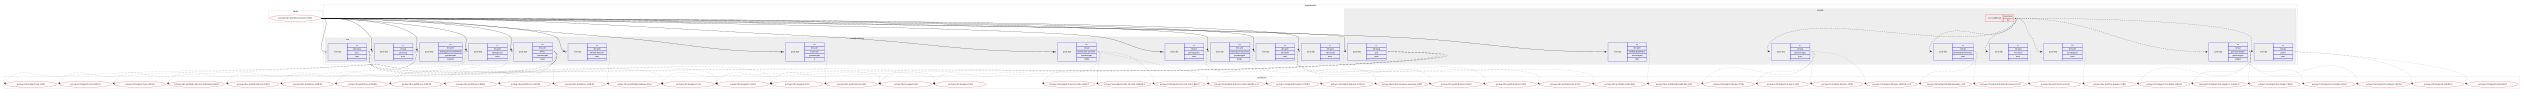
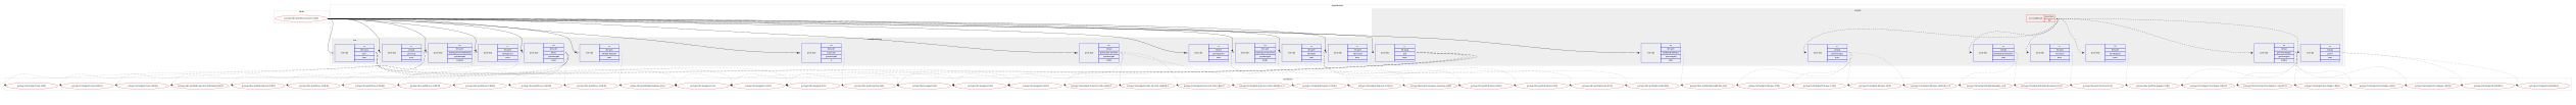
  digraph {
    compound=true
    concentrate=true
    fontname="Noto Serif"
    fontsize=10
    newrank=true
    rankdir=TB
    ranksep=1.5
    node [color=red fontname="Noto Serif" fontsize=10]
    edge [arrowhead=vee fontname="Noto Serif" headport=w style=dotted tailport=e weight=100]
    n1 [label="portage://dev-perl/MooseX-Types-0.500.0" width=4]
    n2 [color=blue label=<<TABLE BORDER="0" CELLBORDER="1" CELLSPACING="0" CELLPADDING="4" WIDTH="220"><TR><TD ROWSPAN="6" CELLPADDING="30">pack_dep</TD></TR><TR><TD WIDTH="110">no</TD></TR><TR><TD>virtual</TD></TR><TR><TD>perl-File-Spec</TD></TR><TR><TD>none</TD></TR><TR><TD></TD></TR></TABLE>> shape=none]
    n3 [color=blue label=<<TABLE BORDER="0" CELLBORDER="1" CELLSPACING="0" CELLPADDING="4" WIDTH="220"><TR><TD ROWSPAN="6" CELLPADDING="30">pack_dep</TD></TR><TR><TD WIDTH="110">no</TD></TR><TR><TD>virtual</TD></TR><TR><TD>perl-Module-Metadata</TD></TR><TR><TD>none</TD></TR><TR><TD></TD></TR></TABLE>> shape=none]
    n4 [color=blue label=<<TABLE BORDER="0" CELLBORDER="1" CELLSPACING="0" CELLPADDING="4" WIDTH="220"><TR><TD ROWSPAN="6" CELLPADDING="30">pack_dep</TD></TR><TR><TD WIDTH="110">no</TD></TR><TR><TD>dev-perl</TD></TR><TR><TD>Test-Fatal</TD></TR><TR><TD>none</TD></TR><TR><TD></TD></TR></TABLE>> shape=none]
    n5 [color=blue label=<<TABLE BORDER="0" CELLBORDER="1" CELLSPACING="0" CELLPADDING="4" WIDTH="220"><TR><TD ROWSPAN="6" CELLPADDING="30">pack_dep</TD></TR><TR><TD WIDTH="110">no</TD></TR><TR><TD>dev-perl</TD></TR><TR><TD>Test-Requires</TD></TR><TR><TD>none</TD></TR><TR><TD></TD></TR></TABLE>> shape=none]
    n6 [color=blue label=<<TABLE BORDER="0" CELLBORDER="1" CELLSPACING="0" CELLPADDING="4" WIDTH="220"><TR><TD ROWSPAN="6" CELLPADDING="30">pack_dep</TD></TR><TR><TD WIDTH="110">no</TD></TR><TR><TD>virtual</TD></TR><TR><TD>perl-Test-Simple</TD></TR><TR><TD>greaterequal</TD></TR><TR><TD>0.880.0</TD></TR></TABLE>> shape=none]
    n7 [color=blue label=<<TABLE BORDER="0" CELLBORDER="1" CELLSPACING="0" CELLPADDING="4" WIDTH="220"><TR><TD ROWSPAN="6" CELLPADDING="30">pack_dep</TD></TR><TR><TD WIDTH="110">no</TD></TR><TR><TD>virtual</TD></TR><TR><TD>perl-if</TD></TR><TR><TD>none</TD></TR><TR><TD></TD></TR></TABLE>> shape=none]
    n8 [label=<<TABLE BORDER="0" CELLBORDER="1" CELLSPACING="0" CELLPADDING="4"><TR><TD ROWSPAN="3" CELLPADDING="10">use_conditional</TD></TR><TR><TD>autoclean</TD></TR><TR><TD>test</TD></TR></TABLE>> shape=none]
    n9 [color=blue label=<<TABLE BORDER="0" CELLBORDER="1" CELLSPACING="0" CELLPADDING="4" WIDTH="220"><TR><TD ROWSPAN="6" CELLPADDING="30">pack_dep</TD></TR><TR><TD WIDTH="110">no</TD></TR><TR><TD>dev-lang</TD></TR><TR><TD>perl</TD></TR><TR><TD>none</TD></TR><TR><TD></TD></TR></TABLE>> shape=none]
    n10 [color=blue label=<<TABLE BORDER="0" CELLBORDER="1" CELLSPACING="0" CELLPADDING="4" WIDTH="220"><TR><TD ROWSPAN="6" CELLPADDING="30">pack_dep</TD></TR><TR><TD WIDTH="110">no</TD></TR><TR><TD>dev-perl</TD></TR><TR><TD>Module-Build-Tiny</TD></TR><TR><TD>greaterequal</TD></TR><TR><TD>0.34.0</TD></TR></TABLE>> shape=none]
    n11 [color=blue label=<<TABLE BORDER="0" CELLBORDER="1" CELLSPACING="0" CELLPADDING="4" WIDTH="220"><TR><TD ROWSPAN="6" CELLPADDING="30">pack_dep</TD></TR><TR><TD WIDTH="110">no</TD></TR><TR><TD>dev-perl</TD></TR><TR><TD>Carp-Clan</TD></TR><TR><TD>greaterequal</TD></TR><TR><TD>6</TD></TR></TABLE>> shape=none]
    n12 [color=blue label=<<TABLE BORDER="0" CELLBORDER="1" CELLSPACING="0" CELLPADDING="4" WIDTH="220"><TR><TD ROWSPAN="6" CELLPADDING="30">pack_dep</TD></TR><TR><TD WIDTH="110">no</TD></TR><TR><TD>dev-perl</TD></TR><TR><TD>Module-Runtime</TD></TR><TR><TD>none</TD></TR><TR><TD></TD></TR></TABLE>> shape=none]
    n13 [color=blue label=<<TABLE BORDER="0" CELLBORDER="1" CELLSPACING="0" CELLPADDING="4" WIDTH="220"><TR><TD ROWSPAN="6" CELLPADDING="30">pack_dep</TD></TR><TR><TD WIDTH="110">no</TD></TR><TR><TD>dev-perl</TD></TR><TR><TD>Moose</TD></TR><TR><TD>greaterequal</TD></TR><TR><TD>1.60.0</TD></TR></TABLE>> shape=none]
    n14 [color=blue label=<<TABLE BORDER="0" CELLBORDER="1" CELLSPACING="0" CELLPADDING="4" WIDTH="220"><TR><TD ROWSPAN="6" CELLPADDING="30">pack_dep</TD></TR><TR><TD WIDTH="110">no</TD></TR><TR><TD>dev-perl</TD></TR><TR><TD>Sub-Exporter</TD></TR><TR><TD>none</TD></TR><TR><TD></TD></TR></TABLE>> shape=none]
    n15 [color=blue label=<<TABLE BORDER="0" CELLBORDER="1" CELLSPACING="0" CELLPADDING="4" WIDTH="220"><TR><TD ROWSPAN="6" CELLPADDING="30">pack_dep</TD></TR><TR><TD WIDTH="110">no</TD></TR><TR><TD>dev-perl</TD></TR><TR><TD>Sub-Exporter-ForMethods</TD></TR><TR><TD>greaterequal</TD></TR><TR><TD>0.100.52</TD></TR></TABLE>> shape=none]
    n16 [color=blue label=<<TABLE BORDER="0" CELLBORDER="1" CELLSPACING="0" CELLPADDING="4" WIDTH="220"><TR><TD ROWSPAN="6" CELLPADDING="30">pack_dep</TD></TR><TR><TD WIDTH="110">no</TD></TR><TR><TD>virtual</TD></TR><TR><TD>perl-Carp</TD></TR><TR><TD>none</TD></TR><TR><TD></TD></TR></TABLE>> shape=none]
    n17 [color=blue label=<<TABLE BORDER="0" CELLBORDER="1" CELLSPACING="0" CELLPADDING="4" WIDTH="220"><TR><TD ROWSPAN="6" CELLPADDING="30">pack_dep</TD></TR><TR><TD WIDTH="110">no</TD></TR><TR><TD>dev-perl</TD></TR><TR><TD>Sub-Install</TD></TR><TR><TD>none</TD></TR><TR><TD></TD></TR></TABLE>> shape=none]
    n18 [color=blue label=<<TABLE BORDER="0" CELLBORDER="1" CELLSPACING="0" CELLPADDING="4" WIDTH="220"><TR><TD ROWSPAN="6" CELLPADDING="30">pack_dep</TD></TR><TR><TD WIDTH="110">no</TD></TR><TR><TD>dev-perl</TD></TR><TR><TD>Sub-Name</TD></TR><TR><TD>none</TD></TR><TR><TD></TD></TR></TABLE>> shape=none]
    n19 [color=blue label=<<TABLE BORDER="0" CELLBORDER="1" CELLSPACING="0" CELLPADDING="4" WIDTH="220"><TR><TD ROWSPAN="6" CELLPADDING="30">pack_dep</TD></TR><TR><TD WIDTH="110">no</TD></TR><TR><TD>dev-perl</TD></TR><TR><TD>namespace-autoclean</TD></TR><TR><TD>greaterequal</TD></TR><TR><TD>0.160.0</TD></TR></TABLE>> shape=none]
    n20 [color=blue label=<<TABLE BORDER="0" CELLBORDER="1" CELLSPACING="0" CELLPADDING="4" WIDTH="220"><TR><TD ROWSPAN="6" CELLPADDING="30">pack_dep</TD></TR><TR><TD WIDTH="110">no</TD></TR><TR><TD>virtual</TD></TR><TR><TD>perl-Exporter</TD></TR><TR><TD>none</TD></TR><TR><TD></TD></TR></TABLE>> shape=none]
    n21 [color=blue label=<<TABLE BORDER="0" CELLBORDER="1" CELLSPACING="0" CELLPADDING="4" WIDTH="220"><TR><TD ROWSPAN="6" CELLPADDING="30">pack_dep</TD></TR><TR><TD WIDTH="110">no</TD></TR><TR><TD>virtual</TD></TR><TR><TD>perl-Scalar-List-Utils</TD></TR><TR><TD>greaterequal</TD></TR><TR><TD>1.190.0</TD></TR></TABLE>> shape=none]
    n22 [color=blue label=<<TABLE BORDER="0" CELLBORDER="1" CELLSPACING="0" CELLPADDING="4" WIDTH="220"><TR><TD ROWSPAN="6" CELLPADDING="30">pack_dep</TD></TR><TR><TD WIDTH="110">no</TD></TR><TR><TD>dev-lang</TD></TR><TR><TD>perl</TD></TR><TR><TD>none</TD></TR><TR><TD></TD></TR></TABLE>> shape=none]
    n23 [label="portage://virtual/perl-File-Spec-3.630.100_rc-r4" width=4]
    n24 [label="portage://virtual/perl-File-Spec-3.670.0" width=4]
    n25 [label="portage://virtual/perl-File-Spec-3.740.0" width=4]
    n26 [label="portage://virtual/perl-File-Spec-3.780.0" width=4]
    n27 [label="portage://virtual/perl-Module-Metadata-1.0.31-r1" width=4]
    n28 [label="portage://virtual/perl-Module-Metadata-1.0.36" width=4]
    n29 [label="portage://virtual/perl-if-0.60.600-r2" width=4]
    n30 [label="portage://virtual/perl-if-0.60.800-r1" width=4]
    n31 [label="portage://dev-perl/Test-Fatal-0.14.0" width=4]
    n32 [label="portage://dev-perl/Test-Requires-0.100.0" width=4]
-   n33 [label="portage://virtual/perl-Test-Simple-1.1.14_p522-r2" width=4]
+   n33 [label="portage://virtual/virtual-Test-Simple-1.1.14_p522-r2" width=4]
    n34 [label="portage://virtual/perl-Test-Simple-1.302.133" width=4]
    n35 [label="portage://virtual/perl-Test-Simple-1.302.162" width=4]
    n36 [label="portage://virtual/perl-Test-Simple-1.302.73" width=4]
    n37 [label="portage://virtual/perl-Test-Simple-1.302.96" width=4]
    n38 [label="portage://dev-lang/perl-5.24.3-r1" width=4]
    n39 [label="portage://dev-lang/perl-5.24.4" width=4]
    n40 [label="portage://dev-lang/perl-5.26.2" width=4]
+   n41 [label="portage://dev-lang/perl-5.28.2-r1" width=4]
    n42 [label="portage://dev-lang/perl-5.30.0" width=4]
    n43 [label="portage://dev-lang/perl-5.30.1" width=4]
    n44 [label="portage://dev-perl/Module-Build-Tiny-0.39.0" width=4]
    n45 [label="portage://dev-perl/Carp-Clan-6.90.0" width=4]
    n46 [label="portage://dev-perl/Module-Runtime-0.16.0" width=4]
    n47 [label="portage://dev-perl/Moose-2.160.500" width=4]
    n48 [label="portage://dev-perl/Moose-2.180.600" width=4]
    n49 [label="portage://dev-perl/Moose-2.180.700" width=4]
    n50 [label="portage://dev-perl/Moose-2.200.400" width=4]
    n51 [label="portage://dev-perl/Moose-2.200.500" width=4]
    n52 [label="portage://dev-perl/Moose-2.200.700" width=4]
    n53 [label="portage://dev-perl/Sub-Exporter-0.987.0" width=4]
    n54 [label="portage://dev-perl/Sub-Exporter-ForMethods-0.100.52" width=4]
    n55 [label="portage://dev-perl/Sub-Install-0.928.0" width=4]
    n56 [label="portage://dev-perl/Sub-Name-0.150.0" width=4]
    n57 [label="portage://dev-perl/Sub-Name-0.210.0" width=4]
    n58 [label="portage://dev-perl/Sub-Name-0.50.0-r1" width=4]
    n59 [label="portage://dev-perl/namespace-autoclean-0.280.0" width=4]
    n60 [label="portage://virtual/perl-Carp-1.400.0-r1" width=4]
    n61 [label="portage://virtual/perl-Carp-1.420.0" width=4]
    n62 [label="portage://virtual/perl-Carp-1.500.0-r1" width=4]
    n63 [label="portage://virtual/perl-Exporter-5.720.0-r3" width=4]
    n64 [label="portage://virtual/perl-Exporter-5.730.0-r1" width=4]
    n65 [label="portage://virtual/perl-Scalar-List-Utils-1.420.200_rc-r1" width=4]
    n66 [label="portage://virtual/perl-Scalar-List-Utils-1.460.0-r1" width=4]
    n67 [label="portage://virtual/perl-Scalar-List-Utils-1.460.200_rc" width=4]
    n68 [label="portage://virtual/perl-Scalar-List-Utils-1.500.0-r1" width=4]
    subgraph cluster_1 {
      color=gray
      label=<<i>ebuild</i>>
      rank=same
      n1
    }
    subgraph cluster_2 {
      color=gray
      label=<<i>dependencies</i>>
      subgraph cluster_3 {
        color=gray
        fillcolor="#eeeeee"
        label=<<i>compile</i>>
        style=filled
        subgraph sub_4 {
          color=gray
          fillcolor="#eeeeee"
          label=<<i>compile</i>>
          style=filled
          n8
          subgraph sub_5 {
            color=gray
            fillcolor="#eeeeee"
            label=<<i>compile</i>>
            style=filled
            n2
          }
          subgraph sub_6 {
            color=gray
            fillcolor="#eeeeee"
            label=<<i>compile</i>>
            style=filled
            n3
          }
          subgraph sub_7 {
            color=gray
            fillcolor="#eeeeee"
            label=<<i>compile</i>>
            style=filled
            n4
          }
          subgraph sub_8 {
            color=gray
            fillcolor="#eeeeee"
            label=<<i>compile</i>>
            style=filled
            n5
          }
          subgraph sub_9 {
            color=gray
            fillcolor="#eeeeee"
            label=<<i>compile</i>>
            style=filled
            n6
          }
          subgraph sub_10 {
            color=gray
            fillcolor="#eeeeee"
            label=<<i>compile</i>>
            style=filled
            n7
          }
        }
        subgraph sub_11 {
          color=gray
          fillcolor="#eeeeee"
          label=<<i>compile</i>>
          style=filled
          n9
        }
        subgraph sub_12 {
          color=gray
          fillcolor="#eeeeee"
          label=<<i>compile</i>>
          style=filled
          n10
        }
      }
      subgraph cluster_13 {
        color=gray
        fillcolor="#eeeeee"
        label=<<i>compile and run</i>>
        style=filled
        subgraph sub_14 {
          color=gray
          fillcolor="#eeeeee"
          label=<<i>compile and run</i>>
          style=filled
          n11
        }
        subgraph sub_15 {
          color=gray
          fillcolor="#eeeeee"
          label=<<i>compile and run</i>>
          style=filled
          n12
        }
        subgraph sub_16 {
          color=gray
          fillcolor="#eeeeee"
          label=<<i>compile and run</i>>
          style=filled
          n13
        }
        subgraph sub_17 {
          color=gray
          fillcolor="#eeeeee"
          label=<<i>compile and run</i>>
          style=filled
          n14
        }
        subgraph sub_18 {
          color=gray
          fillcolor="#eeeeee"
          label=<<i>compile and run</i>>
          style=filled
          n15
        }
        subgraph sub_19 {
          color=gray
          fillcolor="#eeeeee"
          label=<<i>compile and run</i>>
          style=filled
          n16
        }
        subgraph sub_20 {
          color=gray
          fillcolor="#eeeeee"
          label=<<i>compile and run</i>>
          style=filled
          n17
        }
        subgraph sub_21 {
          color=gray
          fillcolor="#eeeeee"
          label=<<i>compile and run</i>>
          style=filled
          n18
        }
        subgraph sub_22 {
          color=gray
          fillcolor="#eeeeee"
          label=<<i>compile and run</i>>
          style=filled
          n19
        }
        subgraph sub_23 {
          color=gray
          fillcolor="#eeeeee"
          label=<<i>compile and run</i>>
          style=filled
          n20
        }
        subgraph sub_24 {
          color=gray
          fillcolor="#eeeeee"
          label=<<i>compile and run</i>>
          style=filled
          n21
        }
      }
      subgraph cluster_25 {
        color=gray
        fillcolor="#eeeeee"
        label=<<i>run</i>>
        style=filled
        subgraph sub_26 {
          color=gray
          fillcolor="#eeeeee"
          label=<<i>run</i>>
          style=filled
          n22
        }
      }
    }
    subgraph cluster_27 {
      color=gray
      label=<<i>candidates</i>>
      rank=same
      subgraph sub_28 {
        color=black
        label=<<i>candidates</i>>
        nodesep=1
        rank=same
        n23
        n24
        n25
        n26
      }
      subgraph sub_29 {
        color=black
        label=<<i>candidates</i>>
        nodesep=1
        rank=same
        n27
        n28
      }
      subgraph sub_30 {
        color=black
        label=<<i>candidates</i>>
        nodesep=1
        rank=same
        n29
        n30
      }
      subgraph sub_31 {
        color=black
        label=<<i>candidates</i>>
        nodesep=1
        rank=same
        n31
      }
      subgraph sub_32 {
        color=black
        label=<<i>candidates</i>>
        nodesep=1
        rank=same
        n32
      }
      subgraph sub_33 {
        color=black
        label=<<i>candidates</i>>
        nodesep=1
        rank=same
        n33
        n34
        n35
        n36
        n37
      }
      subgraph sub_34 {
        color=black
        label=<<i>candidates</i>>
        nodesep=1
        rank=same
        n38
        n39
        n40
+       n41
        n42
        n43
      }
      subgraph sub_35 {
        color=black
        label=<<i>candidates</i>>
        nodesep=1
        rank=same
        n44
      }
      subgraph sub_36 {
        color=black
        label=<<i>candidates</i>>
        nodesep=1
        rank=same
        n45
      }
      subgraph sub_37 {
        color=black
        label=<<i>candidates</i>>
        nodesep=1
        rank=same
        n46
      }
      subgraph sub_38 {
        color=black
        label=<<i>candidates</i>>
        nodesep=1
        rank=same
        n47
        n48
        n49
        n50
        n51
        n52
      }
      subgraph sub_39 {
        color=black
        label=<<i>candidates</i>>
        nodesep=1
        rank=same
        n53
      }
      subgraph sub_40 {
        color=black
        label=<<i>candidates</i>>
        nodesep=1
        rank=same
        n54
      }
      subgraph sub_41 {
        color=black
        label=<<i>candidates</i>>
        nodesep=1
        rank=same
        n55
      }
      subgraph sub_42 {
        color=black
        label=<<i>candidates</i>>
        nodesep=1
        rank=same
        n56
        n57
        n58
      }
      subgraph sub_43 {
        color=black
        label=<<i>candidates</i>>
        nodesep=1
        rank=same
        n59
      }
      subgraph sub_44 {
        color=black
        label=<<i>candidates</i>>
        nodesep=1
        rank=same
        n60
        n61
        n62
      }
      subgraph sub_45 {
        color=black
        label=<<i>candidates</i>>
        nodesep=1
        rank=same
        n63
        n64
      }
      subgraph sub_46 {
        color=black
        label=<<i>candidates</i>>
        nodesep=1
        rank=same
        n65
        n66
        n67
        n68
      }
      subgraph sub_47 {
        color=black
        label=<<i>candidates</i>>
        nodesep=1
        rank=same
        n38
        n39
        n40
+       n41
        n42
        n43
      }
    }
    n1 -> n9 [style=solid weight=20]
    n1 -> n10 [style=solid weight=20]
    n1 -> n11 [arrowhead=odotvee style=solid weight=20]
    n1 -> n12 [arrowhead=odotvee style=solid weight=20]
    n1 -> n13 [arrowhead=odotvee style=solid weight=20]
    n1 -> n14 [arrowhead=odotvee style=solid weight=20]
    n1 -> n15 [arrowhead=odotvee style=solid weight=20]
    n1 -> n16 [arrowhead=odotvee style=solid weight=20]
    n1 -> n17 [arrowhead=odotvee style=solid weight=20]
    n1 -> n18 [arrowhead=odotvee style=solid weight=20]
    n1 -> n19 [arrowhead=odotvee style=solid weight=20]
    n1 -> n20 [arrowhead=odotvee style=solid weight=20]
    n1 -> n21 [arrowhead=odotvee style=solid weight=20]
    n1 -> n22 [arrowhead=odot style=solid weight=20]
    n2 -> n23
    n2 -> n24
    n2 -> n25
    n2 -> n26
    n3 -> n27
    n3 -> n28
    n4 -> n31
    n5 -> n32
    n6 -> n33
    n6 -> n34
    n6 -> n35
    n6 -> n36
    n6 -> n37
    n7 -> n29
    n7 -> n30
    n8 -> n2 [style=dashed weight=20]
    n8 -> n3 [style=dashed weight=20]
    n8 -> n4 [style=dashed weight=20]
    n8 -> n5 [style=dashed weight=20]
    n8 -> n6 [style=dashed weight=20]
    n8 -> n7 [style=dashed weight=20]
    n9 -> n38
    n9 -> n39
    n9 -> n40
+   n9 -> n41
    n9 -> n42
    n9 -> n43
    n10 -> n44
    n11 -> n45
    n12 -> n46
    n13 -> n47
    n13 -> n48
    n13 -> n49
    n13 -> n50
    n13 -> n51
    n13 -> n52
    n14 -> n53
    n15 -> n54
    n16 -> n60
    n16 -> n61
    n16 -> n62
    n17 -> n55
    n18 -> n56
    n18 -> n57
    n18 -> n58
    n19 -> n59
    n20 -> n63
    n20 -> n64
    n21 -> n65
    n21 -> n66
    n21 -> n67
    n21 -> n68
    n22 -> n38
    n22 -> n39
    n22 -> n40
+   n22 -> n41
    n22 -> n42
    n22 -> n43
  }
